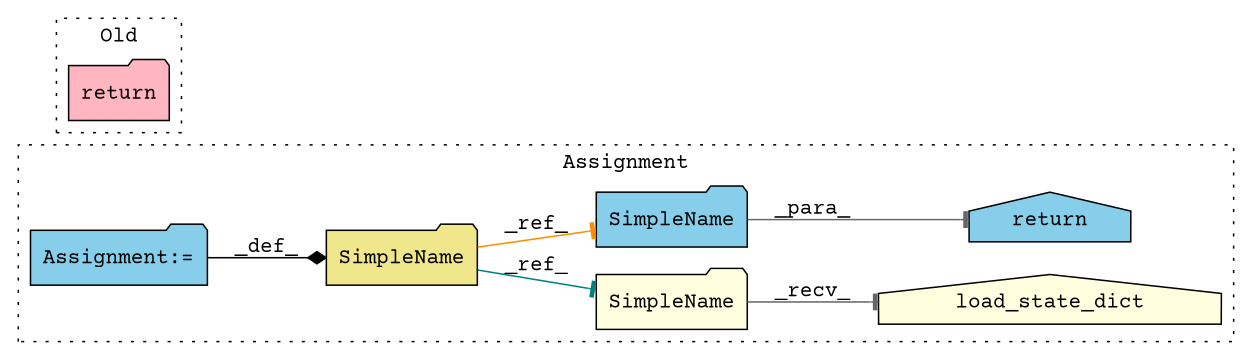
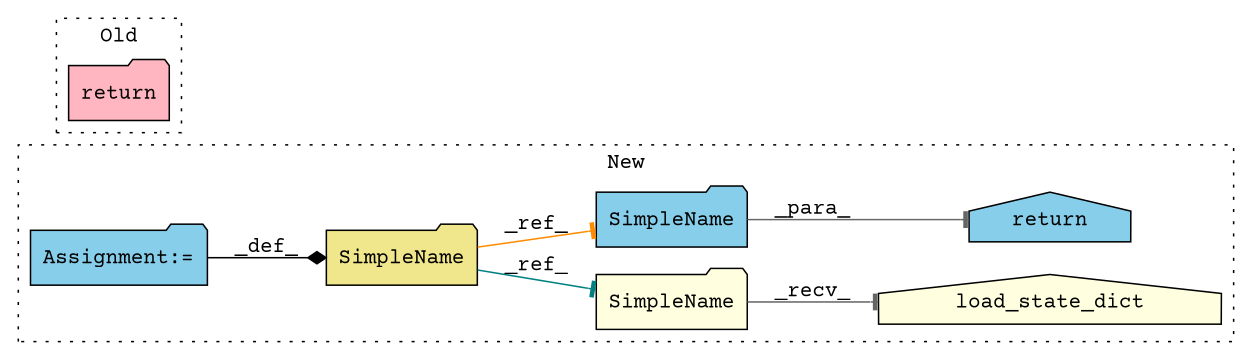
  digraph {
    rankdir=LR
    fontname="Courier Prime"
    node [a=42 l=5 s=246 shape=folder style=filled fillcolor=skyblue fontname="Courier Prime"]
    edge [color=gray40 arrowhead=tee fontname="Courier Prime"]
    n1 [a=32 l="16,1" label=load_state_dict s="737,805" shape=house fillcolor=lightyellow]
    n2 [label=SimpleName fillcolor=khaki]
    n3 [a=41 l=7 label=return s=818 shape=house]
    n4 [a=7 label="Assignment:="]
    n5 [label=SimpleName s=731 fillcolor=lightyellow]
    n6 [label=SimpleName s=825]
    n7 [a=41 l=7 label=return s=493 fillcolor=lightpink]
    subgraph cluster_1 {
-     label=Assignment
+     label=New
      style=dotted
      n1
      n2
      n3
      n4
      n5
      n6
    }
    subgraph cluster_2 {
      label=Old
      style=dotted
      n7
    }
    n2 -> n5 [label=_ref_ color=teal]
    n2 -> n6 [label=_ref_ color=darkorange]
    n4 -> n2 [label=_def_ color=black arrowhead=diamond]
    n5 -> n1 [label=_recv_]
    n6 -> n3 [label=_para_]
  }
